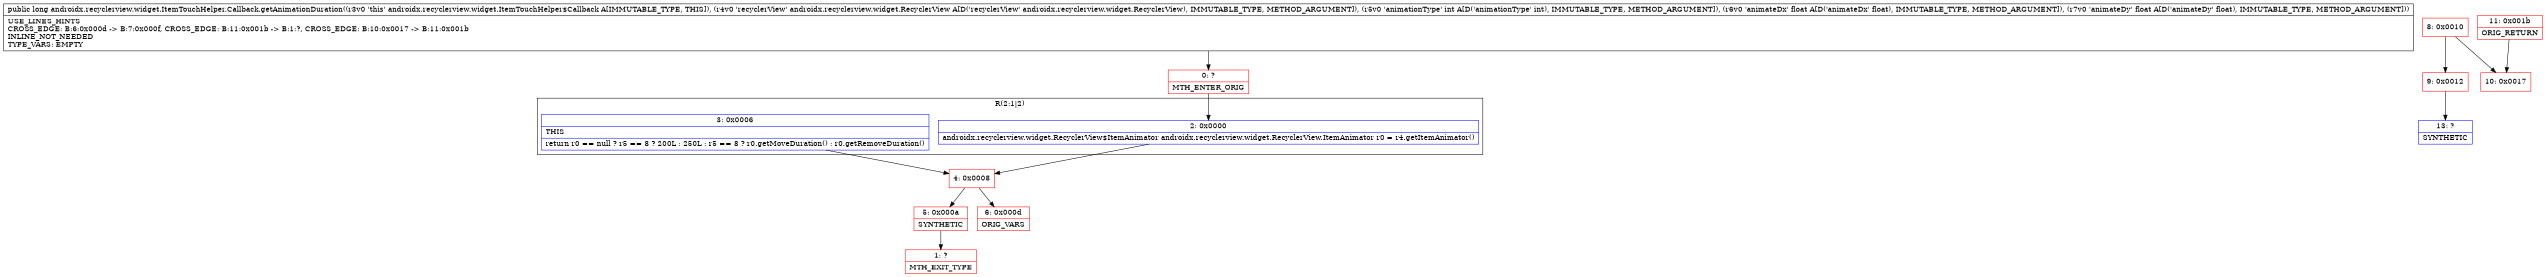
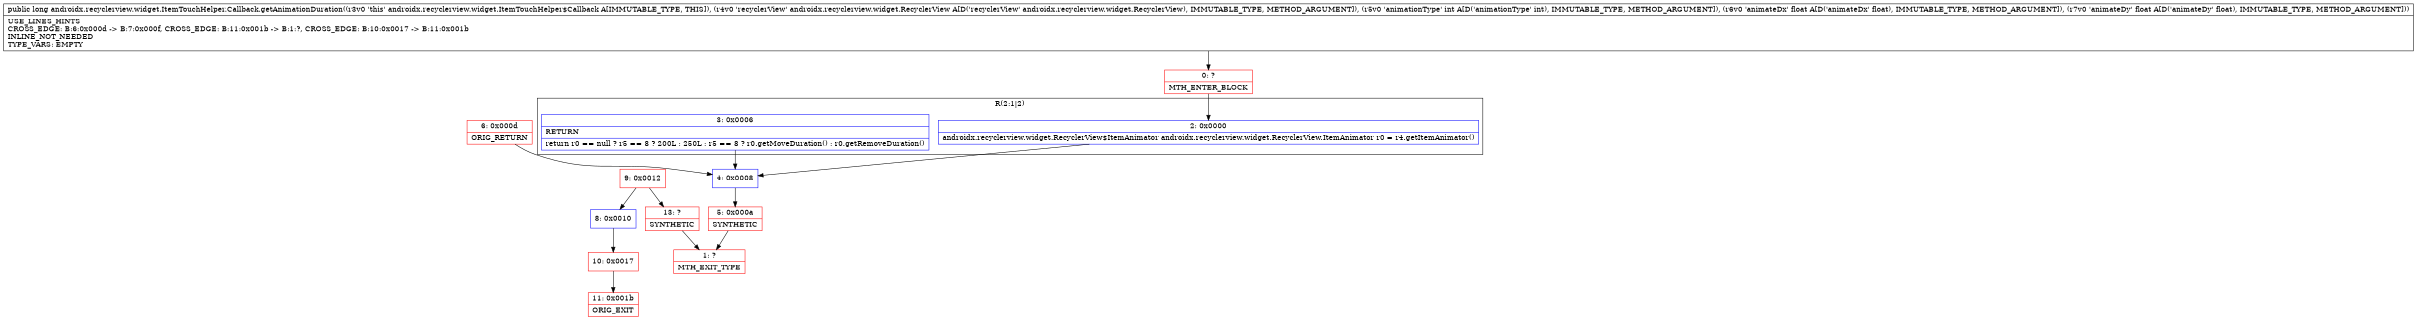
  digraph {
    node [color=red shape=record]
    n1 [color=blue label="{2\:\ 0x0000|androidx.recyclerview.widget.RecyclerView$ItemAnimator androidx.recyclerview.widget.RecyclerView.ItemAnimator r0 = r4.getItemAnimator()\l}"]
-   n2 [color=blue label="{3\:\ 0x0006|THIS\l|return r0 == null ? r5 == 8 ? 200L : 250L : r5 == 8 ? r0.getMoveDuration() : r0.getRemoveDuration()\l}"]
-   n3 [label="{4\:\ 0x0008}"]
+   n2 [color=blue label="{3\:\ 0x0006|RETURN\l|return r0 == null ? r5 == 8 ? 200L : 250L : r5 == 8 ? r0.getMoveDuration() : r0.getRemoveDuration()\l}"]
+   n3 [color=blue label="{4\:\ 0x0008}"]
    n4 [label="{5\:\ 0x000a|SYNTHETIC\l}"]
-   n5 [label="{6\:\ 0x000d|ORIG_VARS\l}"]
-   n6 [label="{8\:\ 0x0010}"]
+   n5 [label="{6\:\ 0x000d|ORIG_RETURN\l}"]
+   n6 [color=blue label="{8\:\ 0x0010}"]
    n7 [label="{9\:\ 0x0012}"]
    n8 [label="{10\:\ 0x0017}"]
-   n9 [label="{0\:\ ?|MTH_ENTER_ORIG\l}"]
+   n9 [label="{0\:\ ?|MTH_ENTER_BLOCK\l}"]
    n10 [label="{1\:\ ?|MTH_EXIT_TYPE\l}"]
-   n11 [color=blue label="{13\:\ ?|SYNTHETIC\l}"]
-   n12 [label="{11\:\ 0x001b|ORIG_RETURN\l}"]
+   n11 [label="{13\:\ ?|SYNTHETIC\l}"]
+   n12 [label="{11\:\ 0x001b|ORIG_EXIT\l}"]
    n13 [label="{public long androidx.recyclerview.widget.ItemTouchHelper.Callback.getAnimationDuration((r3v0 'this' androidx.recyclerview.widget.ItemTouchHelper$Callback A[IMMUTABLE_TYPE, THIS]), (r4v0 'recyclerView' androidx.recyclerview.widget.RecyclerView A[D('recyclerView' androidx.recyclerview.widget.RecyclerView), IMMUTABLE_TYPE, METHOD_ARGUMENT]), (r5v0 'animationType' int A[D('animationType' int), IMMUTABLE_TYPE, METHOD_ARGUMENT]), (r6v0 'animateDx' float A[D('animateDx' float), IMMUTABLE_TYPE, METHOD_ARGUMENT]), (r7v0 'animateDy' float A[D('animateDy' float), IMMUTABLE_TYPE, METHOD_ARGUMENT]))  | USE_LINES_HINTS\lCROSS_EDGE: B:6:0x000d \-\> B:7:0x000f, CROSS_EDGE: B:11:0x001b \-\> B:1:?, CROSS_EDGE: B:10:0x0017 \-\> B:11:0x001b\lINLINE_NOT_NEEDED\lTYPE_VARS: EMPTY\l}" color=""]
    subgraph cluster_1 {
      label="R(2:1|2)"
      n1
      n2
    }
    n1 -> n3
    n2 -> n3
    n3 -> n4
-   n3 -> n5
+   n5 -> n3
    n4 -> n10
-   n6 -> n7
+   n7 -> n6
    n6 -> n8
    n7 -> n11
-   n12 -> n8
+   n8 -> n12
    n9 -> n1
+   n11 -> n10
    n13 -> n9
  }
